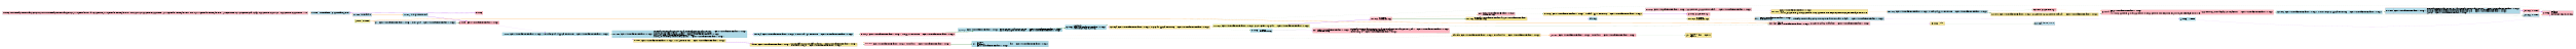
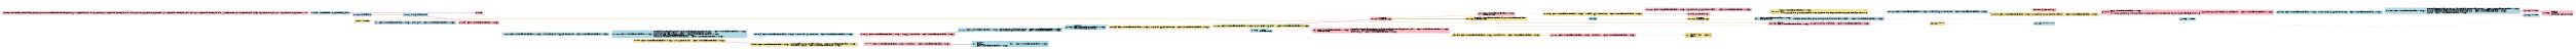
  digraph {
    fontname="DejaVu Sans"
    rankdir=LR
    node [color=brown fillcolor=lightblue fontname="DejaVu Sans" shape=record style=filled]
    edge [color=darkgreen fontname="DejaVu Sans" style=dashed]
    n1 [label="{0\:\ 0x0000|MTH_ENTER_BLOCK\l|java.lang.Object r2 = r8.lock\l}"]
    n2 [label="{1\:\ 0x0003|monitor\-enter(r2)\l}"]
    n3 [color=teal label="{2\:\ 0x0004|if (r11 != 3) goto L_0x0009\l}"]
    n4 [fillcolor=lightpink label="{3\:\ 0x0006}"]
    n5 [fillcolor=lightpink label="{6\:\ 0x0009|Catch:\{ UnsupportedEncodingException \-\> 0x00a5 \}\l}"]
    n6 [color=teal label="{7\:\ 0x000f|Catch:\{ UnsupportedEncodingException \-\> 0x00a5 \}\l|if (r8.zzdre.containsKey(r9) == false) goto L_0x0023     \/\/ Catch:\{ UnsupportedEncodingException \-\> 0x00a5 \}\l}"]
    n7 [color=teal fillcolor=khaki label="{4\:\ 0x0007|SYNTHETIC\l}"]
    n8 [label="{5\:\ ?|Catch:\{ UnsupportedEncodingException \-\> 0x00a5 \}\l|r8.zzdrn = true     \/\/ Catch:\{ UnsupportedEncodingException \-\> 0x00a5 \}\l}"]
    n9 [color=teal fillcolor=lightpink label="{32\:\ 0x00ac|REMOVE\lCatch:\{ UnsupportedEncodingException \-\> 0x00a5 \}\l|java.lang.Throwable r0 = move\-exception     \/\/ Catch:\{ UnsupportedEncodingException \-\> 0x00a5 \}\l}"]
-   n10 [fillcolor=khaki label="{33\:\ 0x00ad|ORIG\l}"]
+   n10 [fillcolor=khaki label="{33\:\ 0x00ad|REMOVE\l}"]
    n11 [fillcolor=khaki label="{8\:\ 0x0011|Catch:\{ UnsupportedEncodingException \-\> 0x00a5 \}\l|if (r11 != 3) goto L_0x0021     \/\/ Catch:\{ UnsupportedEncodingException \-\> 0x00a5 \}\l}"]
    n12 [color=teal label="{11\:\ 0x0023|Catch:\{ UnsupportedEncodingException \-\> 0x00a5 \}\l|com.google.android.gms.internal.ads.zzdso r3 = new com.google.android.gms.internal.ads.zzdso()     \/\/ Catch:\{ UnsupportedEncodingException \-\> 0x00a5 \}\lr3.zzhtc = java.lang.Integer.valueOf(r11)     \/\/ Catch:\{ UnsupportedEncodingException \-\> 0x00a5 \}\lr3.zzhsw = java.lang.Integer.valueOf(r8.zzdre.size())     \/\/ Catch:\{ UnsupportedEncodingException \-\> 0x00a5 \}\lr3.url = r9     \/\/ Catch:\{ UnsupportedEncodingException \-\> 0x00a5 \}\lr3.zzhsx = new com.google.android.gms.internal.ads.zzdsl()     \/\/ Catch:\{ UnsupportedEncodingException \-\> 0x00a5 \}\l}"]
    n13 [fillcolor=khaki label="{9\:\ 0x0013|Catch:\{ UnsupportedEncodingException \-\> 0x00a5 \}\l|java.lang.Integer r1 = java.lang.Integer.valueOf(r11)     \/\/ Catch:\{ UnsupportedEncodingException \-\> 0x00a5 \}\lr8.zzdre.get(r9).zzhtc = r1     \/\/ Catch:\{ UnsupportedEncodingException \-\> 0x00a5 \}\l}"]
    n14 [fillcolor=lightpink label="{10\:\ 0x0021|Catch:\{ UnsupportedEncodingException \-\> 0x00a5 \}\l|monitor\-exit(r2)     \/\/ Catch:\{ UnsupportedEncodingException \-\> 0x00a5 \}\l}"]
    n15 [color=teal label="{12\:\ 0x0049|Catch:\{ UnsupportedEncodingException \-\> 0x00a5 \}\l|if (r8.zzdrk.size() \<= 0) goto L_0x00c2     \/\/ Catch:\{ UnsupportedEncodingException \-\> 0x00a5 \}\l}"]
    n16 [color=teal label="{45\:\ ?|SYNTHETIC\lRETURN\lORIG_RETURN\lCatch:\{ UnsupportedEncodingException \-\> 0x00a5 \}\l|return     \/\/ Catch:\{ UnsupportedEncodingException \-\> 0x00a5 \}\l}"]
    n17 [fillcolor=lightpink label="{13\:\ 0x004b|Catch:\{ UnsupportedEncodingException \-\> 0x00a5 \}\l|if (r10 == null) goto L_0x00c2     \/\/ Catch:\{ UnsupportedEncodingException \-\> 0x00a5 \}\l}"]
    n18 [fillcolor=khaki label="{39\:\ 0x00c2|Catch:\{ UnsupportedEncodingException \-\> 0x00a5 \}\l|r8.zzdre.put(r9, r3)     \/\/ Catch:\{ UnsupportedEncodingException \-\> 0x00a5 \}\l}"]
    n19 [color=teal label="{14\:\ 0x004d|Catch:\{ UnsupportedEncodingException \-\> 0x00a5 \}\l|java.util.ArrayList r4 = new java.util.ArrayList()     \/\/ Catch:\{ UnsupportedEncodingException \-\> 0x00a5 \}\ljava.util.Iterator r5 = r10.entrySet().iterator()     \/\/ Catch:\{ UnsupportedEncodingException \-\> 0x00a5 \}\l}"]
    n20 [fillcolor=lightpink label="{40\:\ 0x00c7|Catch:\{ UnsupportedEncodingException \-\> 0x00a5 \}\l|monitor\-exit(r2)     \/\/ Catch:\{ UnsupportedEncodingException \-\> 0x00a5 \}\l}"]
    n21 [color=teal label="{15\:\ 0x005a|LOOP_START\lCatch:\{ UnsupportedEncodingException \-\> 0x00a5 \}\lLOOP:0: B:15:0x005a\-\>B:41:0x005a\l}"]
    n22 [fillcolor=khaki label="{16\:\ 0x005e|Catch:\{ UnsupportedEncodingException \-\> 0x00a5 \}\l|if (r5.hasNext() == false) goto L_0x00b5     \/\/ Catch:\{ UnsupportedEncodingException \-\> 0x00a5 \}\l}"]
    n23 [color=teal fillcolor=khaki label="{17\:\ 0x0060|Catch:\{ UnsupportedEncodingException \-\> 0x00a5 \}\l|java.util.Map$Entry r0 = r5.next()     \/\/ Catch:\{ UnsupportedEncodingException \-\> 0x00a5 \}\l}"]
    n24 [color=teal label="{37\:\ 0x00b5|SYNTHETIC\lSplitter:B:37:0x00b5\l}"]
    n25 [fillcolor=lightpink label="{18\:\ 0x0066|SYNTHETIC\lSplitter:B:18:0x0066\l}"]
    n26 [fillcolor=lightpink label="{38\:\ ?|Catch:\{ UnsupportedEncodingException \-\> 0x00a5 \}\lSplitter:B:37:0x00b5\l|com.google.android.gms.internal.ads.zzdsk[] r0 = new com.google.android.gms.internal.ads.zzdsk[r4.size()]     \/\/ Catch:\{ UnsupportedEncodingException \-\> 0x00a5 \}\lr4.toArray(r0)     \/\/ Catch:\{ UnsupportedEncodingException \-\> 0x00a5 \}\lr3.zzhsx.zzhsq = r0     \/\/ Catch:\{ UnsupportedEncodingException \-\> 0x00a5 \}\l}"]
    n27 [color=teal fillcolor=lightpink label="{19\:\ ?|Catch:\{ UnsupportedEncodingException \-\> 0x00a5 \}\lSplitter:B:18:0x0066\l}"]
    n28 [fillcolor=khaki label="{28\:\ 0x00a5|ExcHandler: UnsupportedEncodingException (e java.io.UnsupportedEncodingException)\lSplitter:B:18:0x0066\l}"]
    n29 [fillcolor=khaki label="{20\:\ 0x006a|Catch:\{ UnsupportedEncodingException \-\> 0x00a5 \}\l|if (r0.getKey() == null) goto L_0x00af     \/\/ Catch:\{ UnsupportedEncodingException \-\> 0x00a5 \}\l}"]
    n30 [color=teal label="{29\:\ 0x00a6}"]
    n31 [color=teal fillcolor=lightpink label="{21\:\ 0x006c|Catch:\{ UnsupportedEncodingException \-\> 0x00a5 \}\l|java.lang.String r1 = (java.lang.String) r0.getKey()     \/\/ Catch:\{ UnsupportedEncodingException \-\> 0x00a5 \}\l}"]
    n32 [fillcolor=lightpink label="{35\:\ 0x00af|java.lang.String r1 = \"\"\l}"]
    n33 [fillcolor=khaki label="{22\:\ 0x0072|Catch:\{ UnsupportedEncodingException \-\> 0x00a5 \}\lPHI: r1 \l  PHI: (r1v4 java.lang.String) = (r1v3 java.lang.String), (r1v8 java.lang.String) binds: [B:35:0x00af, B:21:0x006c] A[DONT_GENERATE, DONT_INLINE]\l}"]
    n34 [label="{23\:\ 0x0076|Catch:\{ UnsupportedEncodingException \-\> 0x00a5 \}\l|if (r0.getValue() == null) goto L_0x00b2     \/\/ Catch:\{ UnsupportedEncodingException \-\> 0x00a5 \}\l}"]
    n35 [fillcolor=khaki label="{24\:\ 0x0078|Catch:\{ UnsupportedEncodingException \-\> 0x00a5 \}\l|java.lang.String r0 = (java.lang.String) r0.getValue()     \/\/ Catch:\{ UnsupportedEncodingException \-\> 0x00a5 \}\l}"]
    n36 [fillcolor=lightpink label="{36\:\ 0x00b2|java.lang.String r0 = \"\"\l}"]
    n37 [fillcolor=lightpink label="{25\:\ 0x007e|Catch:\{ UnsupportedEncodingException \-\> 0x00a5 \}\lPHI: r0 \l  PHI: (r0v20 java.lang.String) = (r0v19 java.lang.String), (r0v23 java.lang.String) binds: [B:36:0x00b2, B:24:0x0078] A[DONT_GENERATE, DONT_INLINE]\l|java.lang.String r6 = r1.toLowerCase(java.util.Locale.ENGLISH)     \/\/ Catch:\{ UnsupportedEncodingException \-\> 0x00a5 \}\l}"]
    n38 [color=teal label="{26\:\ 0x008a|Catch:\{ UnsupportedEncodingException \-\> 0x00a5 \}\l|if (r8.zzdrk.contains(r6) == false) goto L_0x005a     \/\/ Catch:\{ UnsupportedEncodingException \-\> 0x00a5 \}\l}"]
    n39 [label="{27\:\ 0x008c|Catch:\{ UnsupportedEncodingException \-\> 0x00a5 \}\l|com.google.android.gms.internal.ads.zzdsk r6 = new com.google.android.gms.internal.ads.zzdsk()     \/\/ Catch:\{ UnsupportedEncodingException \-\> 0x00a5 \}\lr6.zzhsn = r1.getBytes(com.google.android.exoplayer2.C1260C.UTF8_NAME)     \/\/ Catch:\{ UnsupportedEncodingException \-\> 0x00a5 \}\lr6.zzhso = r0.getBytes(com.google.android.exoplayer2.C1260C.UTF8_NAME)     \/\/ Catch:\{ UnsupportedEncodingException \-\> 0x00a5 \}\lr4.add(r6)     \/\/ Catch:\{ UnsupportedEncodingException \-\> 0x00a5 \}\l}"]
    n40 [label="{42\:\ 0x005a|SYNTHETIC\l}"]
    n41 [fillcolor=lightpink label="{43\:\ 0x005a|SYNTHETIC\l}"]
    n42 [color=teal fillcolor=lightpink label="{41\:\ 0x005a|LOOP_END\lSYNTHETIC\lLOOP:0: B:15:0x005a\-\>B:41:0x005a\l}"]
    n43 [fillcolor=khaki label="{30\:\ 0x00a8|SYNTHETIC\lSplitter:B:30:0x00a8\l}"]
    n44 [label="{31\:\ ?|Catch:\{ UnsupportedEncodingException \-\> 0x00a5 \}\lSplitter:B:30:0x00a8\l|com.google.android.gms.internal.ads.zzavb.zzdp(\"Cannot convert string to bytes, skip header.\")     \/\/ Catch:\{ UnsupportedEncodingException \-\> 0x00a5 \}\l}"]
    n45 [color=teal label="{44\:\ 0x005a|SYNTHETIC\l}"]
    n46 [label="{34\:\ 0x00ae|REMOVE\l|throw r0\l}"]
    n47 [fillcolor=khaki label="{46\:\ ?|SYNTHETIC\lRETURN\lCatch:\{  \}\l|return     \/\/ Catch:\{  \}\l}"]
    n48 [color=teal fillcolor=lightpink label="{public final void com.google.android.gms.internal.ads.zzaur.zza((r8v0 'this' com.google.android.gms.internal.ads.zzaur A[IMMUTABLE_TYPE, THIS]), (r9v0 java.lang.String A[IMMUTABLE_TYPE, METHOD_ARGUMENT]), (r10v0 java.util.Map\<java.lang.String, java.lang.String\> A[IMMUTABLE_TYPE, METHOD_ARGUMENT]), (r11v0 int A[IMMUTABLE_TYPE, METHOD_ARGUMENT]))  | Annotation[SYSTEM, dalvik.annotation.Signature, \{value=[(, Ljava\/lang\/String;, Ljava\/util\/Map, \<, Ljava\/lang\/String;, Ljava\/lang\/String;, \>;I)V]\}]\l}"]
    n1 -> n2 [color=darkorange]
    n2 -> n3 [color=darkorange style=bold]
    n3 -> n4 [color=purple]
    n3 -> n5 [color=purple style=bold]
    n4 -> n1 [color=purple style=bold]
    n5 -> n6 [color=purple]
    n6 -> n11 [color=purple style=dotted]
    n6 -> n12
    n7 -> n8 [color=darkorange]
    n7 -> n9 [color=darkorange style=bold]
    n8 -> n5 [style=bold]
    n9 -> n10 [color=purple style=dotted]
    n10 -> n46
    n11 -> n13 [color=purple style=bold]
    n11 -> n14 [color=darkorange style=dotted]
    n12 -> n15 [color=purple]
    n13 -> n14 [style=dotted]
    n14 -> n16 [style=bold]
    n15 -> n17
    n15 -> n18 [style=dotted]
    n17 -> n18 [color=darkorange style=dotted]
    n17 -> n19 [style=bold]
    n18 -> n20 [color=darkorange style=bold]
    n19 -> n21 [style=bold]
    n20 -> n47
    n21 -> n22 [color=purple]
    n22 -> n23 [color=darkorange]
    n22 -> n24 [style=dotted]
    n23 -> n25 [color=purple style=bold]
    n24 -> n9
    n24 -> n26 [color=purple]
-   n25 -> n27 [color=darkorange]
+   n25 -> n27 [color=darkorange style=bold]
    n25 -> n28 [style=bold]
    n26 -> n18
    n27 -> n29 [style=dotted]
    n28 -> n30 [color=purple style=dotted]
    n29 -> n31 [style=dotted]
    n29 -> n32 [color=purple style=bold]
    n30 -> n43
    n31 -> n33 [color=purple style=dotted]
    n32 -> n33 [color=darkorange style=dotted]
    n33 -> n34 [color=darkorange]
    n34 -> n35 [style=bold]
    n34 -> n36
    n35 -> n37
    n36 -> n37 [color=darkorange]
    n37 -> n38
    n38 -> n39 [style=dotted]
    n38 -> n40
    n39 -> n41 [color=purple style=bold]
    n40 -> n42 [color=darkorange style=dotted]
    n41 -> n42 [color=purple style=bold]
    n42 -> n21 [style=dotted]
    n43 -> n9 [color=darkorange]
    n43 -> n44 [color=darkorange]
    n44 -> n45 [color=purple]
    n45 -> n42 [color=purple]
    n48 -> n1 [color=darkorange style=dotted]
  }
